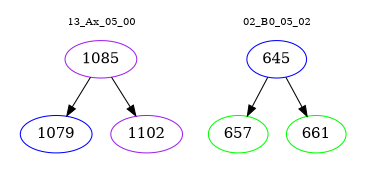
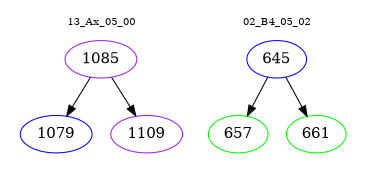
  digraph {
    node [color=purple]
    edge [color=black]
    n1 [label=1085]
    n2 [color=blue label=1079]
-   n3 [label=1102]
+   n3 [label=1109]
    n4 [color=blue label=645]
    n5 [color=green label=657]
    n6 [color=green label=661]
    subgraph cluster_1 {
      color=white
      fontsize=10
      label="13_Ax_05_00"
      n1
      n2
      n3
    }
    subgraph cluster_2 {
      color=white
      fontsize=10
-     label="02_B0_05_02"
+     label="02_B4_05_02"
      n4
      n5
      n6
    }
    n1 -> n2
    n1 -> n3
    n4 -> n5
    n4 -> n6
  }
